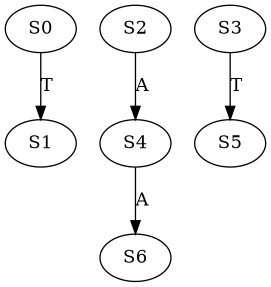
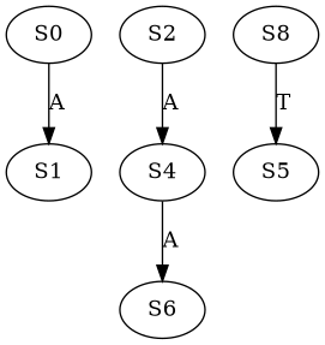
  strict digraph {
    S0
    S1
    S2
    S4
-   S3
+   S3 [label=S8]
    S5
    S6
-   S0 -> S1 [label=T]
+   S0 -> S1 [label=A]
    S2 -> S4 [label=A]
    S4 -> S6 [label=A]
    S3 -> S5 [label=T]
  }
